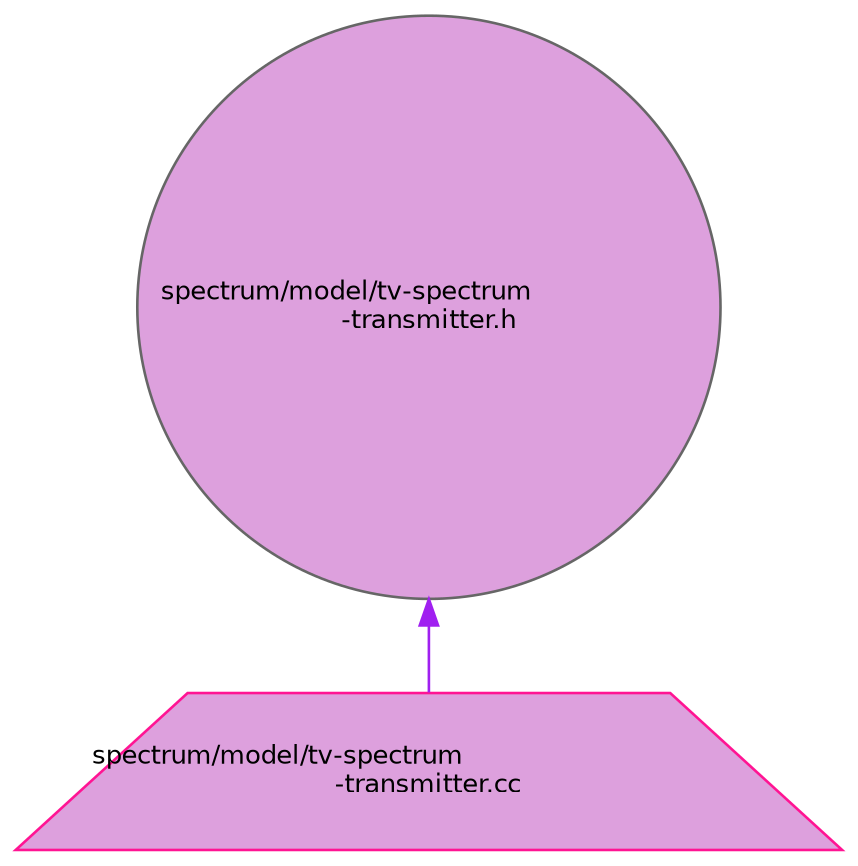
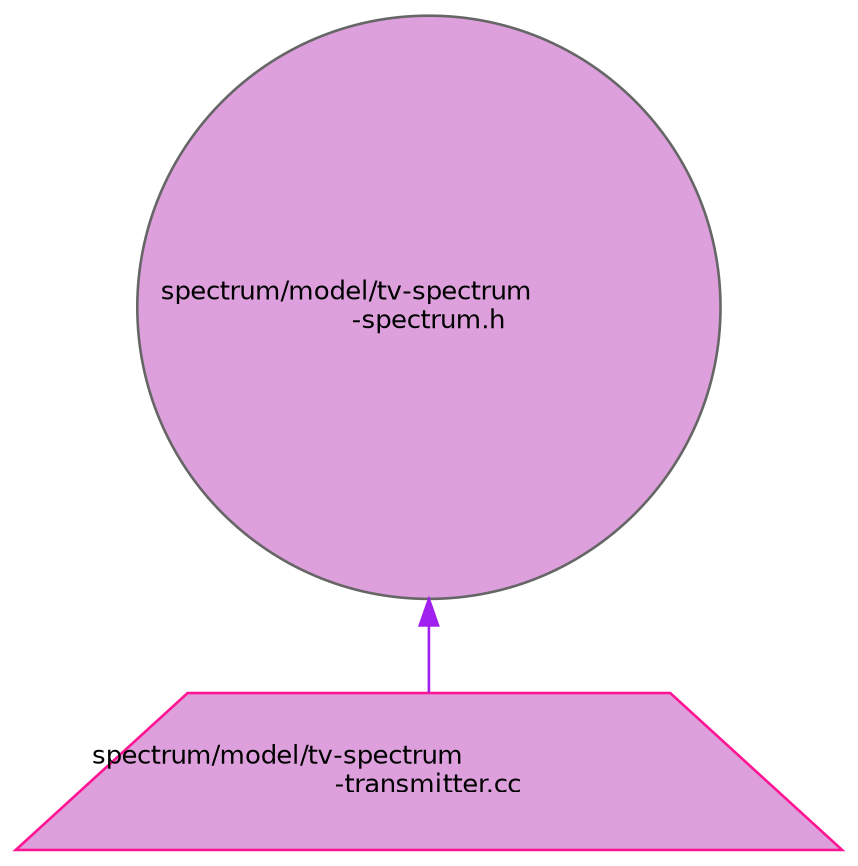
  digraph {
    node [fillcolor=plum fontname=Helvetica fontsize=10 style=filled]
-   n1 [color=gray40 fontcolor=black height=0.2 label="spectrum/model/tv-spectrum\l-transmitter.h" shape=circle width=0.4]
+   n1 [color=gray40 fontcolor=black height=0.2 label="spectrum/model/tv-spectrum\l-spectrum.h" shape=circle width=0.4]
    n2 [color=deeppink height=0.2 label="spectrum/model/tv-spectrum\l-transmitter.cc" shape=trapezium width=0.4]
    n1 -> n2 [color=purple dir=back fontname=Helvetica fontsize=10 labelfontname=Helvetica labelfontsize=10 style=solid]
  }
